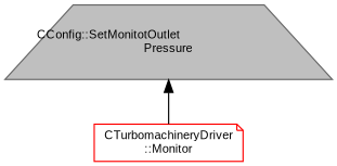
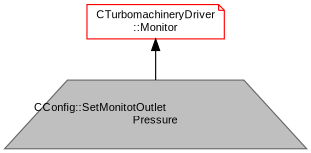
  digraph {
    rankdir=TB
    fontname="Liberation Sans"
    node [fontname="Liberation Sans" fontsize=10 style=filled]
    n1 [color=gray40 fillcolor=grey75 fontcolor=black height=0.2 label="CConfig::SetMonitotOutlet\lPressure" shape=trapezium width=0.4]
    n2 [color=red fillcolor=white height=0.2 label="CTurbomachineryDriver\l::Monitor" shape=note width=0.4]
-   n1 -> n2 [color=black dir=back fontname="Liberation Sans" fontsize=10 labelfontname=Helvetica labelfontsize=10 style=solid]
+   n2 -> n1 [color=black dir=back fontname="Liberation Sans" fontsize=10 labelfontname=Helvetica labelfontsize=10 style=solid]
  }
